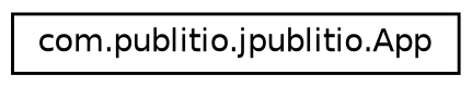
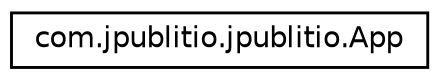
  digraph {
    rankdir=LR
-   n1 [color=black fillcolor=white fontname=Helvetica fontsize=10 height=0.2 label="com.publitio.jpublitio.App" shape=record style=filled width=0.4]
+   n1 [color=black fillcolor=white fontname=Helvetica fontsize=10 height=0.2 label="com.jpublitio.jpublitio.App" shape=record style=filled width=0.4]
  }
